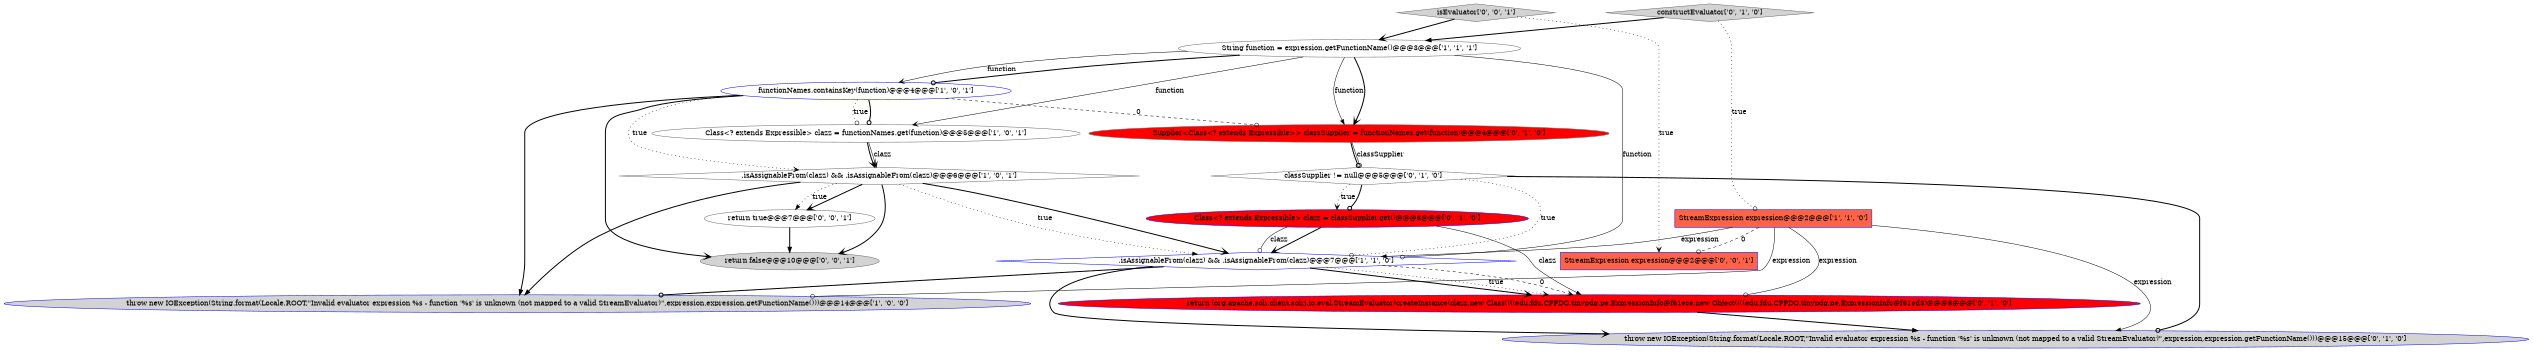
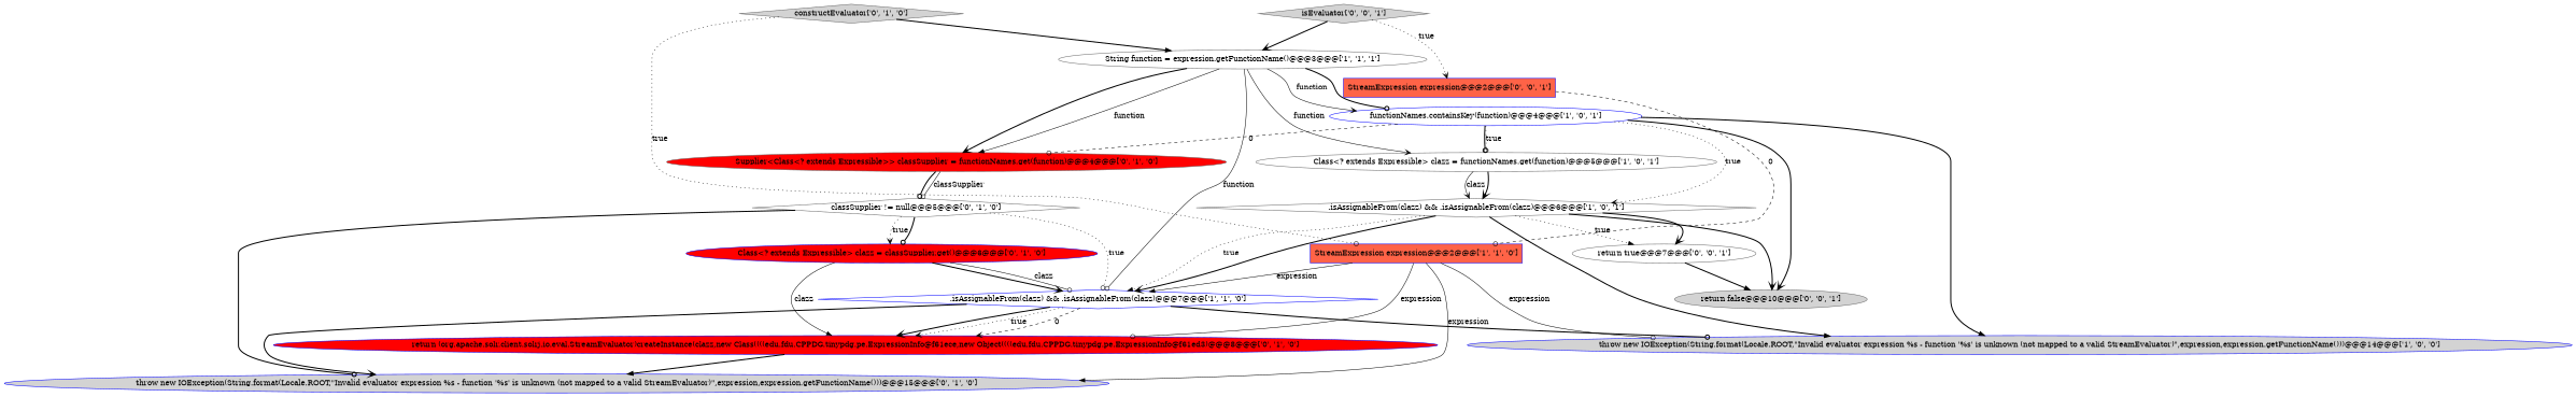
  digraph {
    node [color=gray40 fillcolor=white shape=ellipse style=filled]
    edge [arrowhead=vee style=bold]
    n1 [label="String function = expression.getFunctionName()@@@3@@@['1', '1', '1']"]
    n2 [color=blue label=".isAssignableFrom(clazz) && .isAssignableFrom(clazz)@@@7@@@['1', '1', '0']" shape=diamond]
    n3 [color=blue label="functionNames.containsKey(function)@@@4@@@['1', '0', '1']"]
    n4 [fillcolor=red label="Supplier<Class<? extends Expressible>> classSupplier = functionNames.get(function)@@@4@@@['0', '1', '0']"]
    n5 [label="Class<? extends Expressible> clazz = functionNames.get(function)@@@5@@@['1', '0', '1']"]
    n6 [color=blue fillcolor=lightgray label="throw new IOException(String.format(Locale.ROOT,\"Invalid evaluator expression %s - function '%s' is unknown (not mapped to a valid StreamEvaluator)\",expression,expression.getFunctionName()))@@@14@@@['1', '0', '0']"]
    n7 [color=blue fillcolor=lightgray label="throw new IOException(String.format(Locale.ROOT,\"Invalid evaluator expression %s - function '%s' is unknown (not mapped to a valid StreamEvaluator)\",expression,expression.getFunctionName()))@@@15@@@['0', '1', '0']"]
    n8 [color=blue fillcolor=red label="return (org.apache.solr.client.solrj.io.eval.StreamEvaluator)createInstance(clazz,new Class((((edu.fdu.CPPDG.tinypdg.pe.ExpressionInfo@f61ece,new Object((((edu.fdu.CPPDG.tinypdg.pe.ExpressionInfo@f61ed3)@@@8@@@['0', '1', '0']"]
    n9 [label=".isAssignableFrom(clazz) && .isAssignableFrom(clazz)@@@6@@@['1', '0', '1']" shape=diamond]
    n10 [fillcolor=lightgray label="return false@@@10@@@['0', '0', '1']"]
    n11 [label="classSupplier != null@@@5@@@['0', '1', '0']" shape=diamond]
    n12 [label="return true@@@7@@@['0', '0', '1']"]
    n13 [color=blue fillcolor=tomato label="StreamExpression expression@@@2@@@['1', '1', '0']" shape=box]
    n14 [color=blue fillcolor=tomato label="StreamExpression expression@@@2@@@['0', '0', '1']" shape=box]
    n15 [fillcolor=lightgray label="constructEvaluator['0', '1', '0']" shape=diamond]
    n16 [color=blue fillcolor=red label="Class<? extends Expressible> clazz = classSupplier.get()@@@6@@@['0', '1', '0']"]
    n17 [fillcolor=lightgray label="isEvaluator['0', '0', '1']" shape=diamond]
    n1 -> n2 [arrowhead=odot label=function style=solid]
    n1 -> n3 [label=function style=solid]
    n1 -> n3 [arrowhead=odot]
    n1 -> n4 [arrowhead=normal label=function style=solid]
    n1 -> n4
    n1 -> n5 [label=function style=solid]
    n2 -> n6 [arrowhead=odot]
    n2 -> n7
    n2 -> n8
    n2 -> n8 [label=true style=dotted]
    n2 -> n8 [label=0 style=dashed]
    n3 -> n4 [arrowhead=odot label=0 style=dashed]
    n3 -> n5 [arrowhead=odot]
    n3 -> n5 [arrowhead=odot label=true style=dotted]
    n3 -> n6 [arrowhead=normal]
    n3 -> n9 [label=true style=dotted]
    n3 -> n10
    n4 -> n11 [arrowhead=odot label=classSupplier style=solid]
    n4 -> n11 [arrowhead=odot]
    n5 -> n9
    n5 -> n9 [label=clazz style=solid]
    n8 -> n7 [arrowhead=normal]
    n9 -> n2
    n9 -> n2 [arrowhead=normal label=true style=dotted]
    n9 -> n6 [arrowhead=normal]
    n9 -> n10
    n9 -> n12
    n9 -> n12 [arrowhead=normal label=true style=dotted]
    n11 -> n2 [arrowhead=odot label=true style=dotted]
    n11 -> n7 [arrowhead=odot]
    n11 -> n16 [label=true style=dotted]
    n11 -> n16 [arrowhead=odot]
    n12 -> n10 [arrowhead=normal]
    n13 -> n2 [arrowhead=normal label=expression style=solid]
    n13 -> n6 [arrowhead=odot label=expression style=solid]
    n13 -> n7 [arrowhead=normal label=expression style=solid]
    n13 -> n8 [arrowhead=odot label=expression style=solid]
-   n13 -> n14 [arrowhead=odot label=0 style=dashed]
+   n14 -> n13 [arrowhead=odot label=0 style=dashed]
    n15 -> n1 [arrowhead=normal]
    n15 -> n13 [arrowhead=odot label=true style=dotted]
    n16 -> n2
    n16 -> n2 [arrowhead=odot label=clazz style=solid]
    n16 -> n8 [arrowhead=normal label=clazz style=solid]
    n17 -> n1
    n17 -> n14 [label=true style=dotted]
  }
